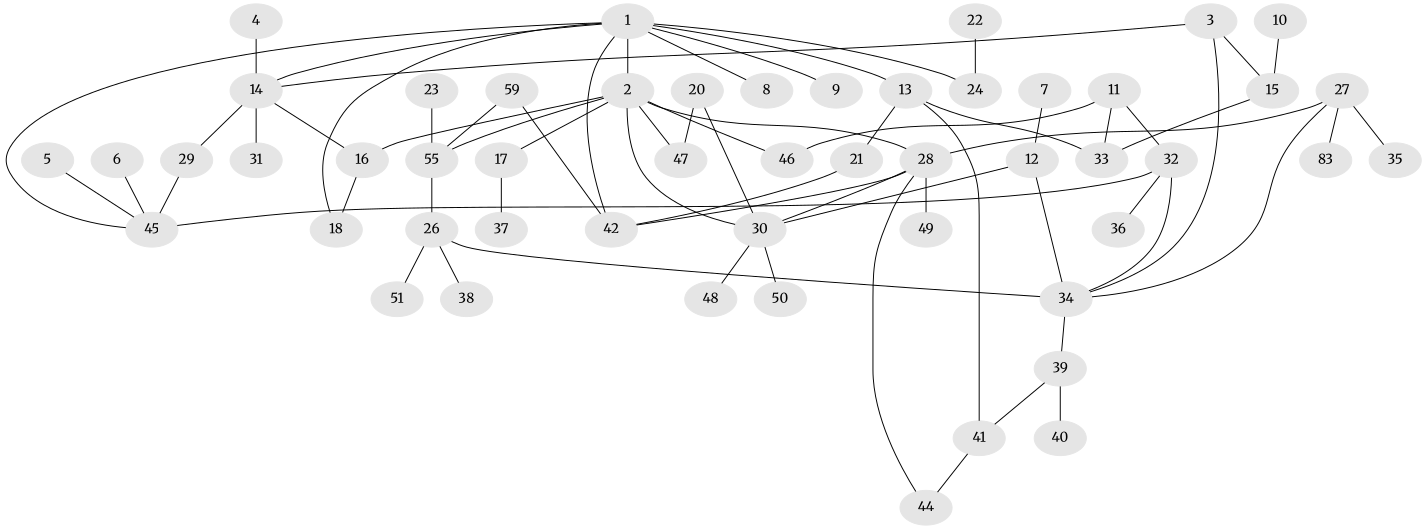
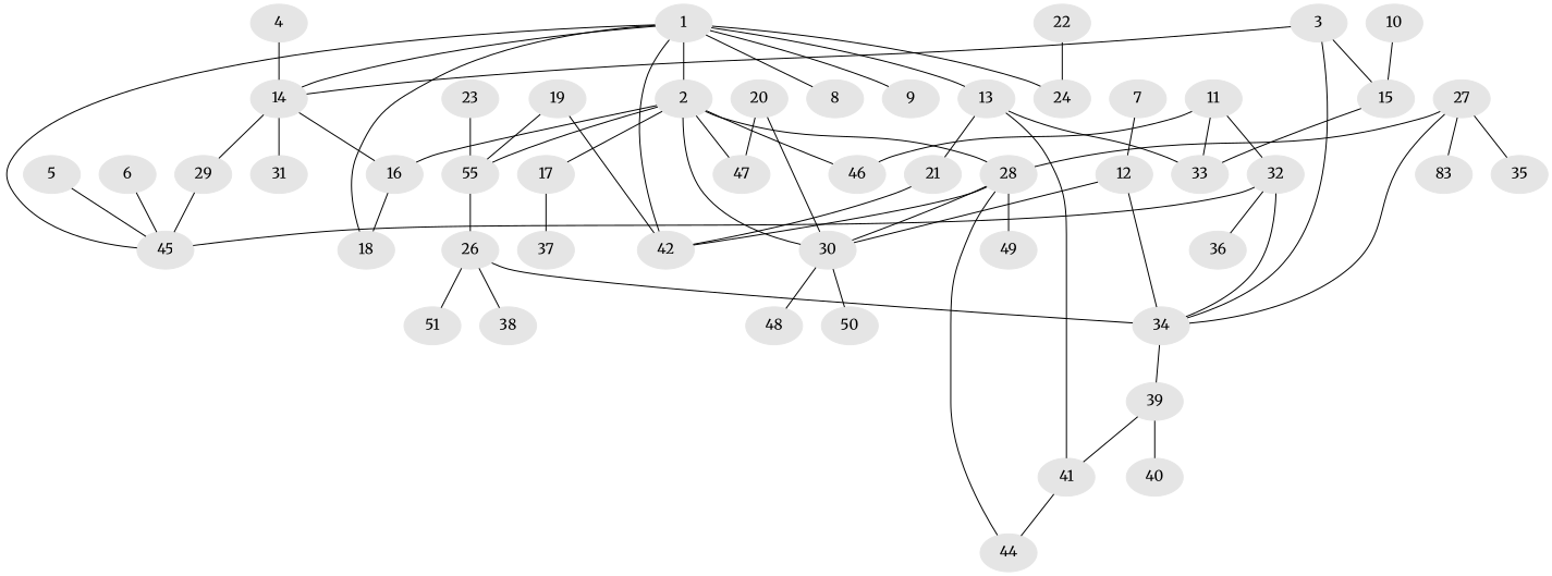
  graph {
    fontname=Merriweather
    node [color=gray90 fontname=Merriweather style=filled]
    edge [fontname=Merriweather weight=1.0]
    1
    2
    8
    9
    13
    14
    18
    24
    42
    45
    16
    17
    n13 [label=55]
    28
    30
    46
    47
    33
    21
    41
    29
    31
    37
    26
    44
    49
    48
    50
    3
    15
    34
    39
    4
    5
    6
    7
    12
    10
    11
    32
    36
-   19 [label=59]
+   19
    20
    22
    23
    38
    51
    27
    35
    n50 [label=83]
    40
    1 -- 2
    1 -- 8
    1 -- 9
    1 -- 13
    1 -- 14
    1 -- 18
    1 -- 24
    1 -- 42
    1 -- 45
    2 -- 16
    2 -- 17
    2 -- n13
    2 -- 28
    2 -- 30
    2 -- 46
    2 -- 47
    13 -- 33
    13 -- 21
    13 -- 41
    14 -- 16
    14 -- 29
    14 -- 31
    16 -- 18
    17 -- 37
    n13 -- 26
    28 -- 42
    28 -- 30
    28 -- 44
    28 -- 49
    30 -- 48
    30 -- 50
    21 -- 42
    41 -- 44
    29 -- 45
    26 -- 34
    26 -- 38
    26 -- 51
    3 -- 14
    3 -- 15
    3 -- 34
    15 -- 33
    34 -- 39
    39 -- 41
    39 -- 40
    4 -- 14
    5 -- 45
    6 -- 45
    7 -- 12
    12 -- 30
    12 -- 34
    10 -- 15
    11 -- 46
    11 -- 33
    11 -- 32
    32 -- 45 [weight=2.0]
    32 -- 34
    32 -- 36
    19 -- 42
    19 -- n13
    20 -- 30
    20 -- 47
    22 -- 24
    23 -- n13
    27 -- 28
    27 -- 34
    27 -- 35
    27 -- n50
  }
